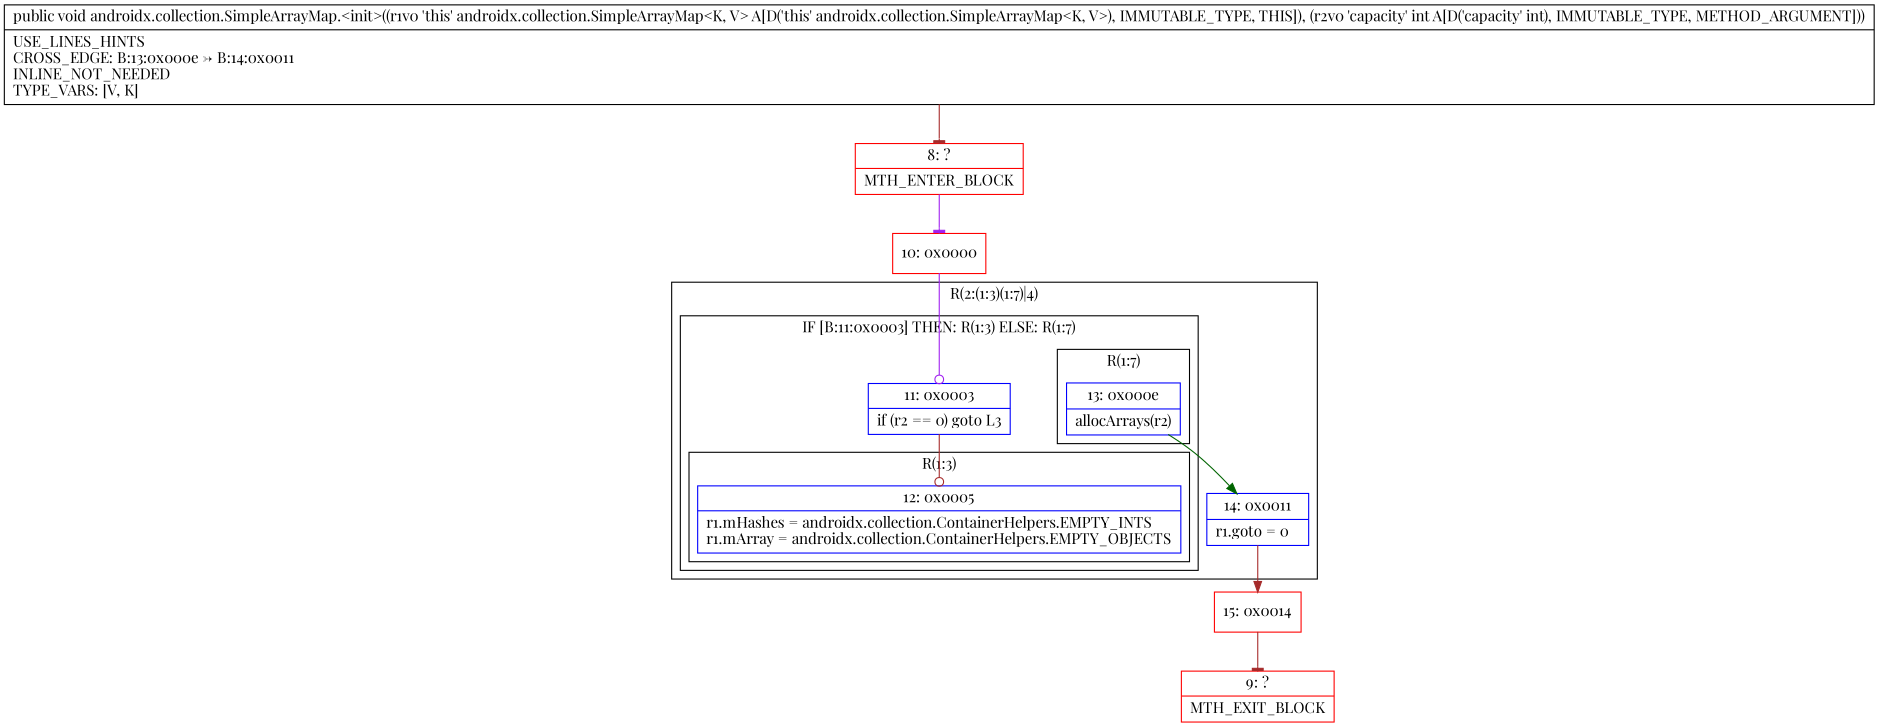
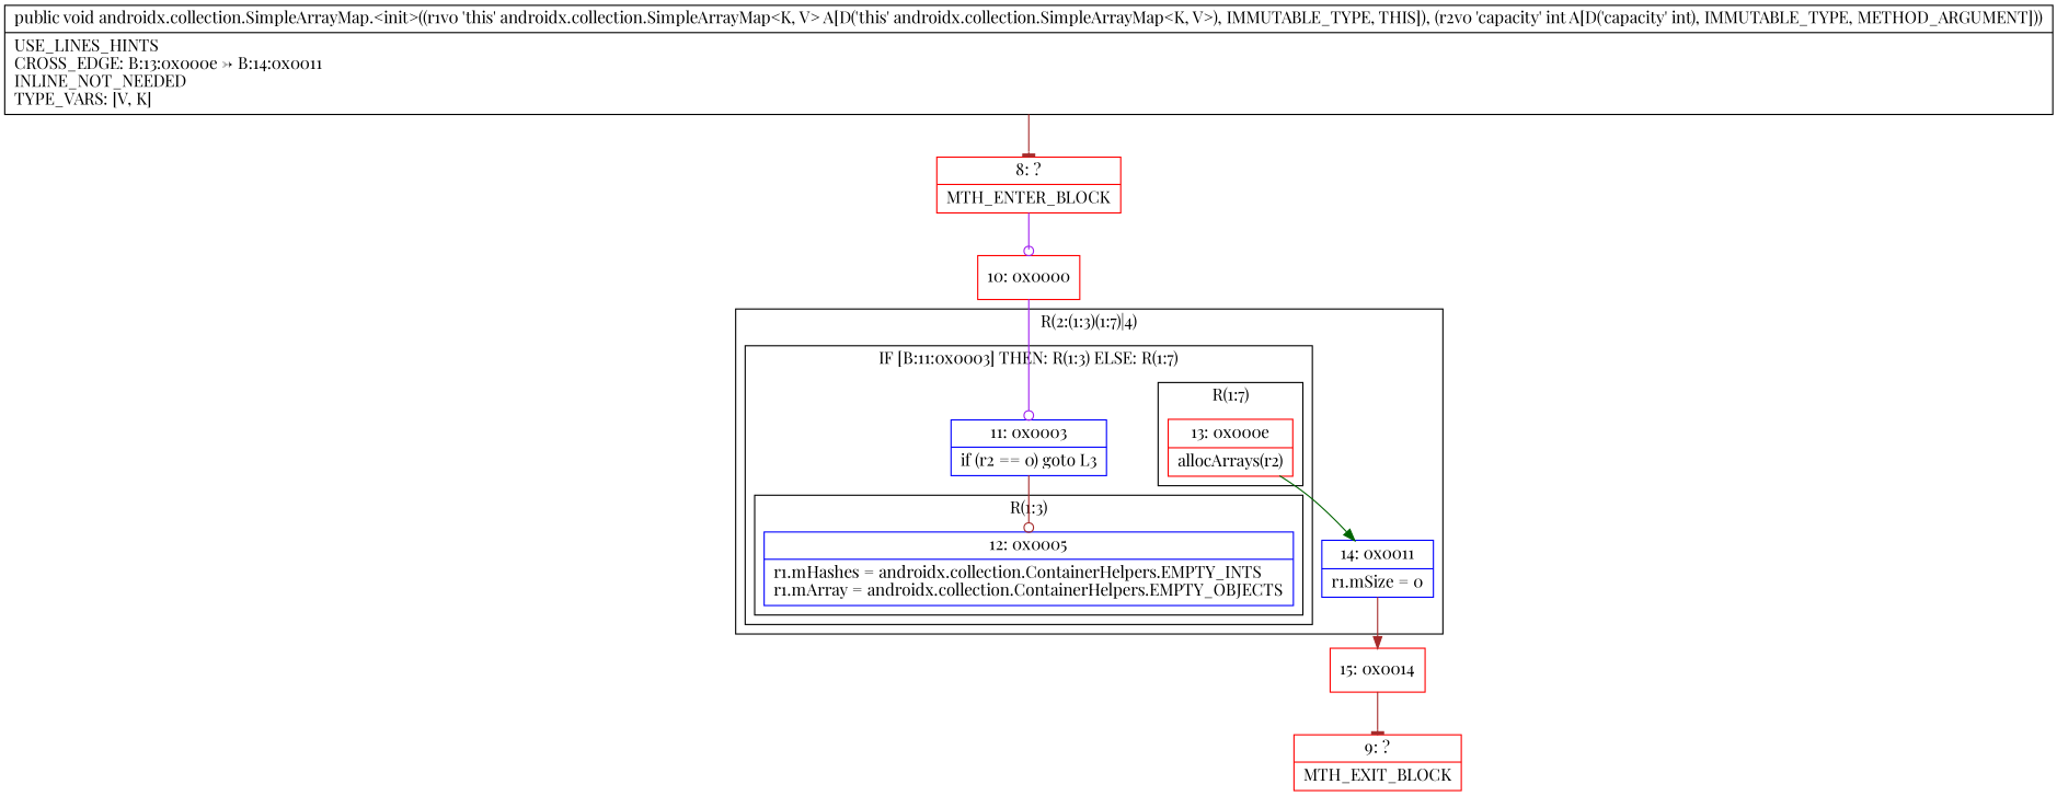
  digraph {
    fontname="Playfair Display"
    node [color=blue fontname="Playfair Display" shape=record]
    edge [arrowhead=tee color=brown fontname="Playfair Display"]
    n1 [label="{12\:\ 0x0005|r1.mHashes = androidx.collection.ContainerHelpers.EMPTY_INTS\lr1.mArray = androidx.collection.ContainerHelpers.EMPTY_OBJECTS\l}"]
-   n2 [label="{13\:\ 0x000e|allocArrays(r2)\l}"]
+   n2 [color=red label="{13\:\ 0x000e|allocArrays(r2)\l}"]
    n3 [label="{11\:\ 0x0003|if (r2 == 0) goto L3\l}"]
-   n4 [label="{14\:\ 0x0011|r1.goto = 0\l}"]
+   n4 [label="{14\:\ 0x0011|r1.mSize = 0\l}"]
    n5 [color=red label="{15\:\ 0x0014}"]
    n6 [color=red label="{9\:\ ?|MTH_EXIT_BLOCK\l}"]
    n7 [color=red label="{8\:\ ?|MTH_ENTER_BLOCK\l}"]
    n8 [color=red label="{10\:\ 0x0000}"]
    n9 [label="{public void androidx.collection.SimpleArrayMap.\<init\>((r1v0 'this' androidx.collection.SimpleArrayMap\<K, V\> A[D('this' androidx.collection.SimpleArrayMap\<K, V\>), IMMUTABLE_TYPE, THIS]), (r2v0 'capacity' int A[D('capacity' int), IMMUTABLE_TYPE, METHOD_ARGUMENT]))  | USE_LINES_HINTS\lCROSS_EDGE: B:13:0x000e \-\> B:14:0x0011\lINLINE_NOT_NEEDED\lTYPE_VARS: [V, K]\l}" color=""]
    subgraph cluster_1 {
      label="R(2:(1:3)(1:7)|4)"
      n4
      subgraph cluster_2 {
        label="IF [B:11:0x0003] THEN: R(1:3) ELSE: R(1:7)"
        n3
        subgraph cluster_3 {
          label="R(1:3)"
          n1
        }
        subgraph cluster_4 {
          label="R(1:7)"
          n2
        }
      }
    }
    n2 -> n4 [arrowhead=normal color=darkgreen]
    n3 -> n1 [arrowhead=odot]
    n4 -> n5 [arrowhead=normal]
    n5 -> n6
-   n7 -> n8 [color=purple]
+   n7 -> n8 [arrowhead=odot color=purple]
    n8 -> n3 [arrowhead=odot color=purple]
    n9 -> n7
  }
